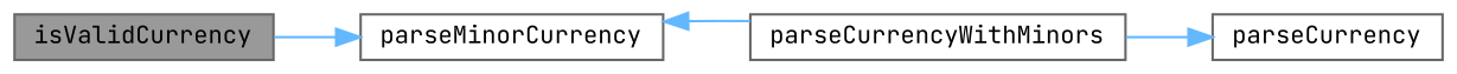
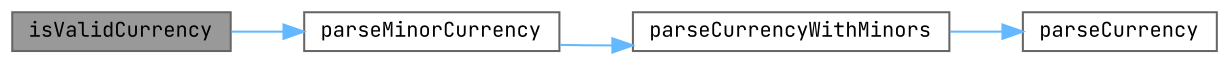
  digraph {
    fontname="JetBrains Mono"
    rankdir=LR
    node [color=grey40 fillcolor=white fontname="JetBrains Mono" fontsize=10 shape=box style=filled]
    edge [color=steelblue1 fontname="JetBrains Mono" fontsize=10 labelfontname=Helvetica labelfontsize=10 style=solid]
    n1 [color=gray40 fillcolor=grey60 fontcolor=black height=0.2 label=isValidCurrency width=0.4]
    n2 [height=0.2 label=parseMinorCurrency width=0.4]
    n3 [height=0.2 label=parseCurrencyWithMinors width=0.4]
    n4 [height=0.2 label=parseCurrency width=0.4]
    n1 -> n2
-   n3 -> n2
+   n2 -> n3
    n3 -> n4
  }
